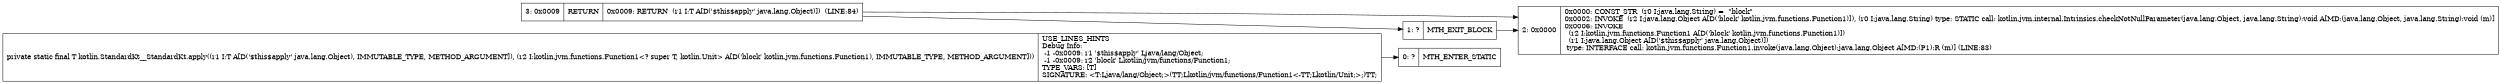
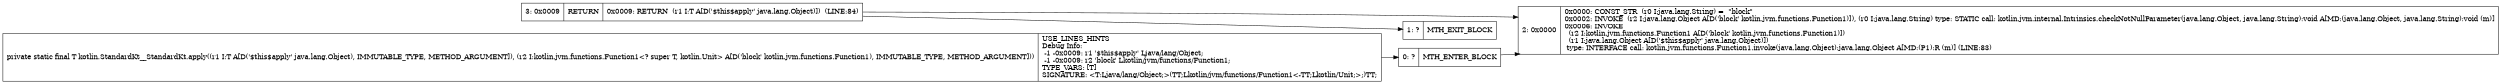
  digraph {
    rankdir=LR
    node [shape=record]
-   n1 [label="{0\:\ ?|MTH_ENTER_STATIC\l}"]
+   n1 [label="{0\:\ ?|MTH_ENTER_BLOCK\l}"]
    n2 [label="{2\:\ 0x0000|0x0000: CONST_STR  (r0 I:java.lang.String) =  \"block\" \l0x0002: INVOKE  (r2 I:java.lang.Object A[D('block' kotlin.jvm.functions.Function1)]), (r0 I:java.lang.String) type: STATIC call: kotlin.jvm.internal.Intrinsics.checkNotNullParameter(java.lang.Object, java.lang.String):void A[MD:(java.lang.Object, java.lang.String):void (m)]\l0x0006: INVOKE  \l  (r2 I:kotlin.jvm.functions.Function1 A[D('block' kotlin.jvm.functions.Function1)])\l  (r1 I:java.lang.Object A[D('$this$apply' java.lang.Object)])\l type: INTERFACE call: kotlin.jvm.functions.Function1.invoke(java.lang.Object):java.lang.Object A[MD:(P1):R (m)] (LINE:83)\l}"]
    n3 [label="{3\:\ 0x0009|RETURN\l|0x0009: RETURN  (r1 I:T A[D('$this$apply' java.lang.Object)])  (LINE:84)\l}"]
    n4 [label="{1\:\ ?|MTH_EXIT_BLOCK\l}"]
    n5 [label="{private static final T kotlin.StandardKt__StandardKt.apply((r1 I:T A[D('$this$apply' java.lang.Object), IMMUTABLE_TYPE, METHOD_ARGUMENT]), (r2 I:kotlin.jvm.functions.Function1\<? super T, kotlin.Unit\> A[D('block' kotlin.jvm.functions.Function1), IMMUTABLE_TYPE, METHOD_ARGUMENT]))  | USE_LINES_HINTS\lDebug Info:\l  \-1 \-0x0009: r1 '$this$apply' Ljava\/lang\/Object;\l  \-1 \-0x0009: r2 'block' Lkotlin\/jvm\/functions\/Function1;\lTYPE_VARS: [T]\lSIGNATURE: \<T:Ljava\/lang\/Object;\>(TT;Lkotlin\/jvm\/functions\/Function1\<\-TT;Lkotlin\/Unit;\>;)TT;\l}"]
-   n4 -> n2
+   n1 -> n2
    n3 -> n2
    n3 -> n4
    n5 -> n1
  }
